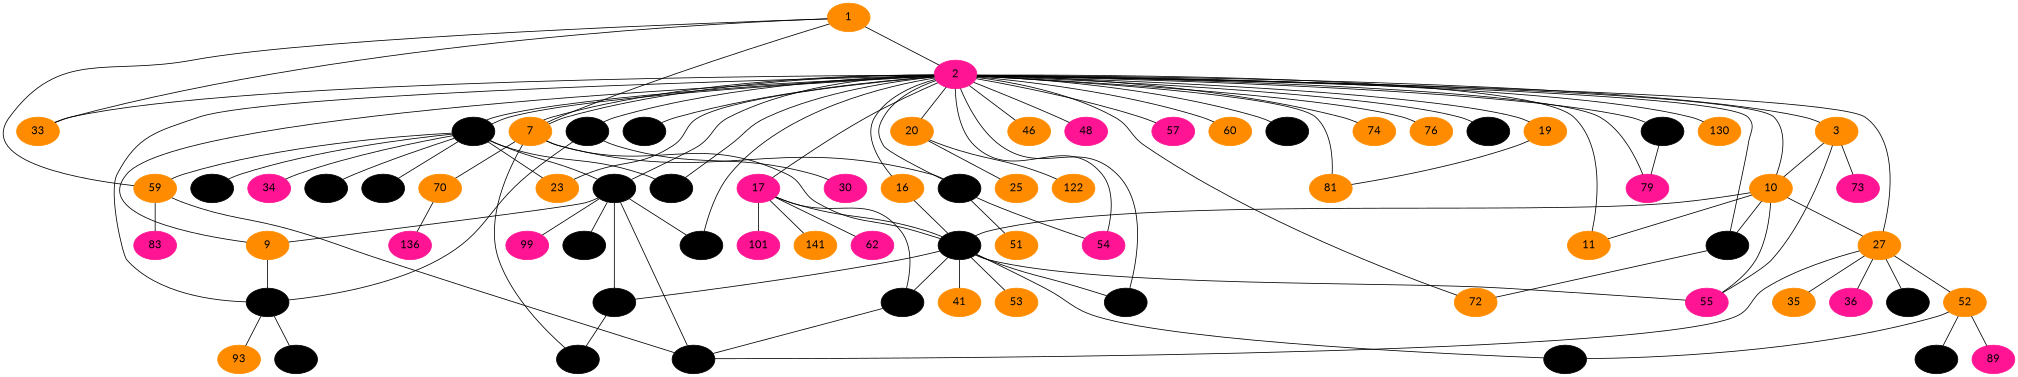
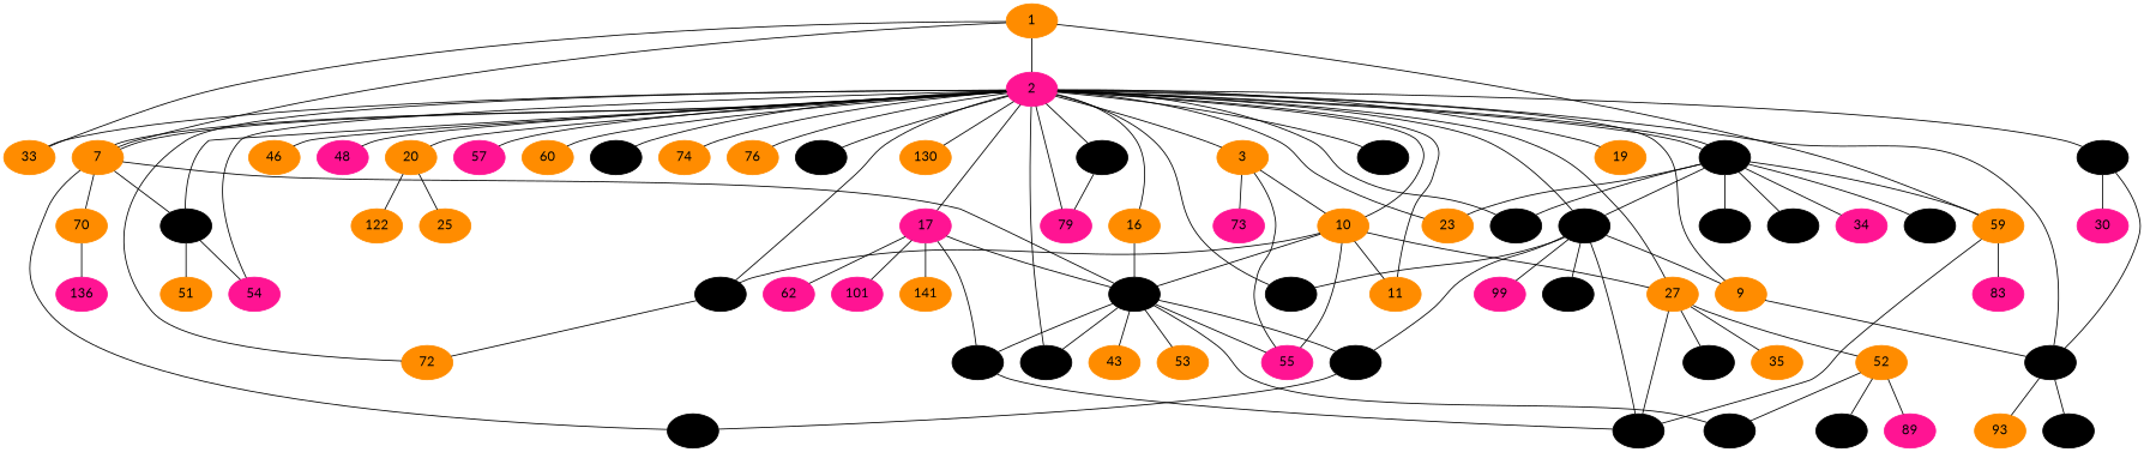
  graph {
    fontname=Lato
    node [color=darkorange fontname=Lato style=filled]
    edge [fontname=Lato]
    1 [super="+91+43"]
    2 [color=deeppink super="+15+58+61+95+97+112+102+146+117+128+115+120+121+103+42+6+38+129+113+68+8+80+56"]
    7
    33 [super="+109+45"]
    59
    3 [super="+37"]
    4 [color=black super="+66"]
    5 [color=black]
    9
    10
    11
    12 [color=black]
    13 [color=black]
    16
    17 [color=deeppink]
    18 [color=black]
    19 [super="+49"]
    20
    21 [color=black super="+39"]
    23
    24 [color=black]
    26 [color=black super="+32"]
    27
    31 [color=black]
    46
    48 [color=deeppink super="+99"]
    54 [color=deeppink super="+88"]
    57 [color=deeppink]
    60
    67 [color=black]
    72 [super="+127+87"]
    74
    76
    78 [color=black]
    79 [color=deeppink]
-   81
    85 [color=black]
    114 [color=black]
    130
    28 [color=black super="+123+40+75"]
    70
    90 [color=black super="+144"]
    82 [color=black super="+134+108"]
    83 [color=deeppink]
    122 [super="+124"]
    55 [color=deeppink super="+65"]
    73 [color=deeppink]
    n48 [color=deeppink label=34]
    96 [color=black]
    119 [color=black]
    148 [color=black]
    n52 [color=deeppink label=99 super="+71+118"]
    50 [color=black]
    86 [color=black]
    51 [super="+107"]
    62 [color=deeppink super="+92"]
    77 [color=black]
    101 [color=deeppink super="+132"]
    141
    30 [color=deeppink]
    25
    47 [color=black]
    93
    35
-   36 [color=deeppink]
    52 [super="+63"]
    140 [color=black]
-   41
+   41 [label=43]
    53 [super="+135"]
    84 [color=black]
    136 [color=deeppink]
    89 [color=deeppink]
    125 [color=black super="+137"]
    1 -- 2 [weight=3]
    1 -- 7
    1 -- 33
    1 -- 59
    2 -- 7 [weight=4]
    2 -- 7
    2 -- 33 [weight=2]
    2 -- 3 [weight=2]
    2 -- 4 [weight=4]
    2 -- 4
    2 -- 5
    2 -- 9
    2 -- 10 [weight=3]
    2 -- 11 [weight=2]
    2 -- 12 [weight=2]
    2 -- 13 [weight=2]
    2 -- 16
    2 -- 17
    2 -- 18
    2 -- 19 [weight=2]
    2 -- 20
    2 -- 21
    2 -- 23
    2 -- 24
    2 -- 26
    2 -- 27 [weight=2]
    2 -- 31
    2 -- 46
    2 -- 48 [weight=2]
    2 -- 54 [weight=2]
    2 -- 57
    2 -- 60
    2 -- 67
    2 -- 72
    2 -- 74 [weight=2]
    2 -- 76
    2 -- 78
    2 -- 79
-   2 -- 81 [weight=2]
    2 -- 85
    2 -- 114
    2 -- 130
    7 -- 12
    7 -- 28
    7 -- 70
    7 -- 90
    59 -- 82
    59 -- 83
    3 -- 10
    3 -- 55
    3 -- 73
    4 -- 59
    4 -- 5
    4 -- 23
    4 -- 114
    4 -- n48
    4 -- 96
    4 -- 119
    4 -- 148
    5 -- 9
    5 -- 24
    5 -- 82
    5 -- n52
    5 -- 50
    5 -- 86
    9 -- 26
    10 -- 11
    10 -- 21
    10 -- 27
    10 -- 28
    10 -- 55
    12 -- 54
    12 -- 51
    16 -- 28
    17 -- 28
    17 -- 62
    17 -- 77
    17 -- 101
    17 -- 141
    18 -- 26
    18 -- 30
-   19 -- 81
    20 -- 122
    20 -- 25
    21 -- 72
    26 -- 47
    26 -- 93
    27 -- 82
    27 -- 35
-   27 -- 36
    27 -- 52
    27 -- 140
    31 -- 79
    28 -- 85
    28 -- 55
    28 -- 50
    28 -- 77
    28 -- 41
    28 -- 53
    28 -- 84
    70 -- 136
    50 -- 90
    77 -- 82
    52 -- 84
    52 -- 89
    52 -- 125
  }
